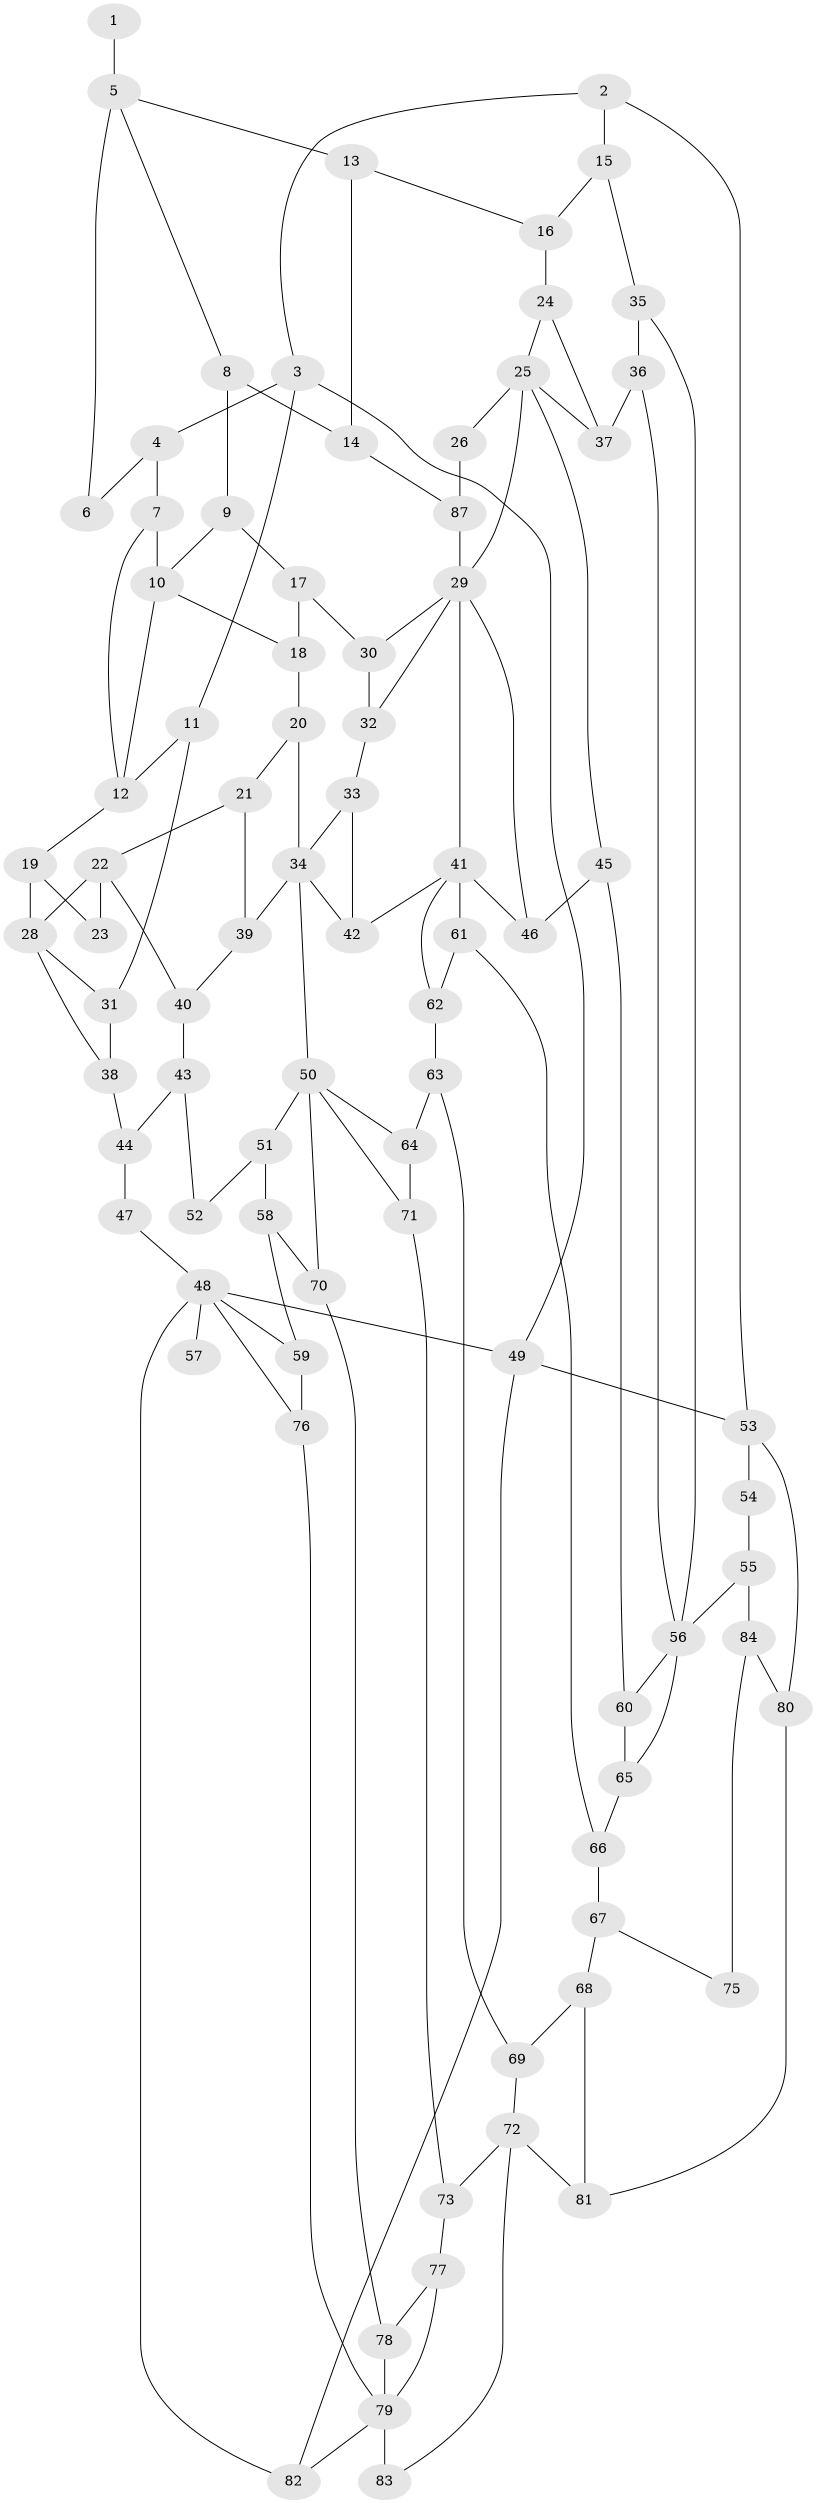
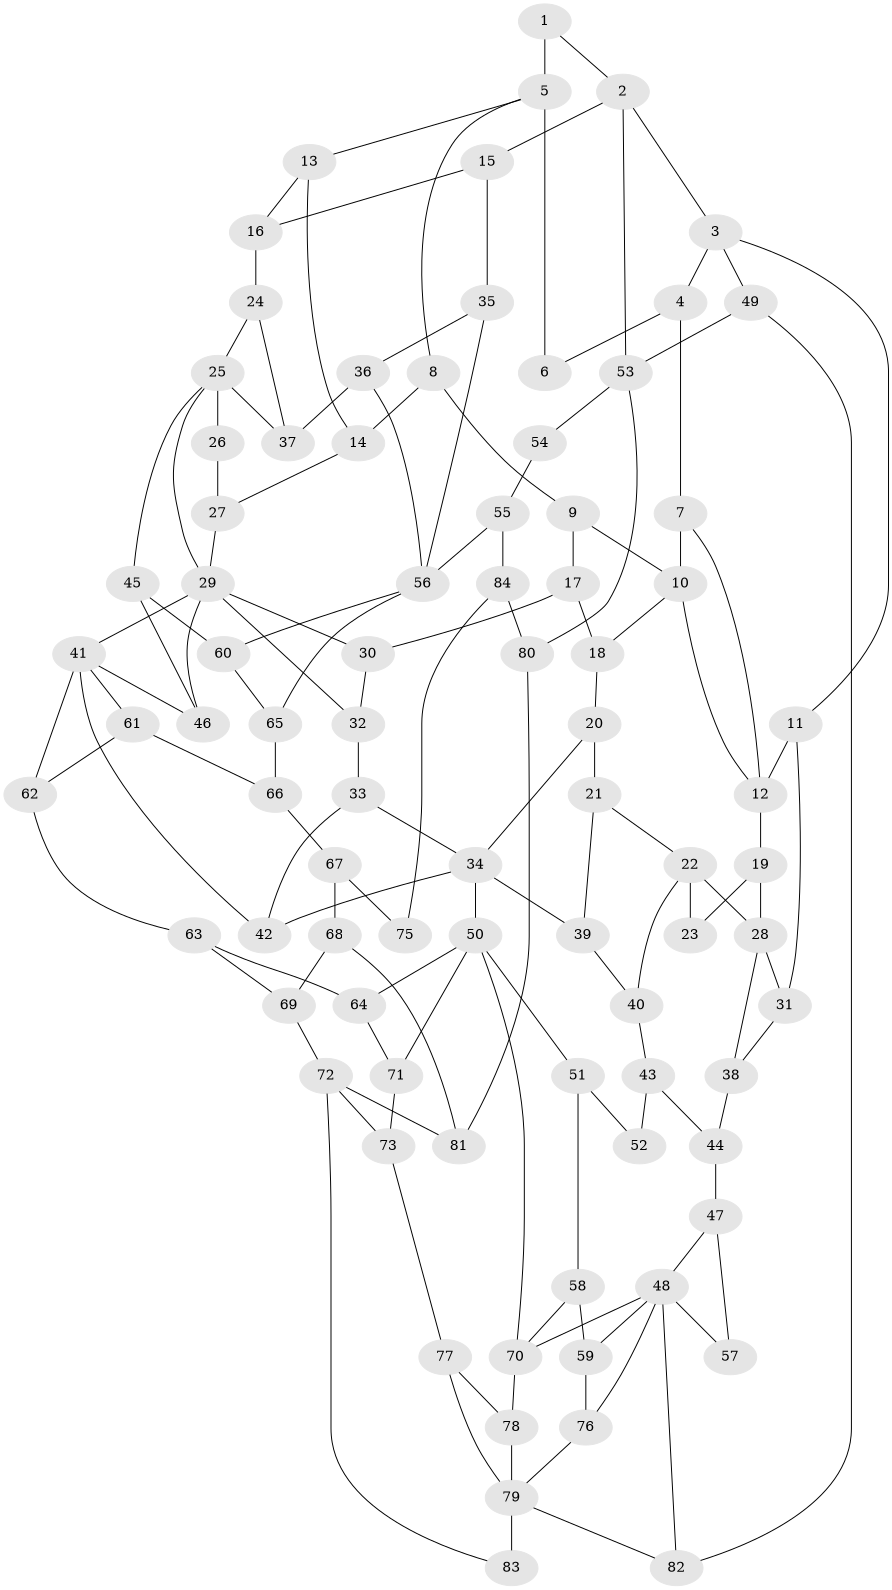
  graph {
    node [color=gray90 style=filled]
    edge [weight=1.0]
    1
    2
    5
    3
    15
    53
    6
    8
    13
    4
    11
    49
    16
    35
    54
    80
    7
    12
    31
    82
    10
    9
    14
    18
    19
    17
-   27 [label=87]
+   27
    30
    20
    38
    23
    28
    24
    29
    36
    56
    25
    37
    32
    21
    34
    22
    39
    42
    50
    40
    43
    26
    45
    41
    46
    60
    44
    33
    61
    62
    51
    64
    70
    71
    65
    47
    52
    66
    63
    48
    57
    59
    76
    79
    58
    78
    73
    55
    81
    n76 [label=84]
    75
    67
    69
    72
    68
    83
    77
+   1 -- 2
    1 -- 5 [weight=2.0]
    2 -- 3
    2 -- 15
    2 -- 53
    5 -- 6 [weight=2.0]
    5 -- 8
    5 -- 13
    3 -- 4
    3 -- 11
    3 -- 49
    15 -- 16
    15 -- 35
    53 -- 54
    53 -- 80
    8 -- 9
    8 -- 14
    13 -- 16
    13 -- 14
    4 -- 6
    4 -- 7 [weight=2.0]
    11 -- 12 [weight=2.0]
    11 -- 31
    49 -- 53
    49 -- 82
    16 -- 24
    35 -- 36
    35 -- 56
    54 -- 55 [weight=2.0]
    80 -- 81
    7 -- 12
    7 -- 10 [weight=2.0]
    12 -- 19 [weight=2.0]
    31 -- 38
    10 -- 12
    10 -- 18
    9 -- 10
    9 -- 17
    14 -- 27
    18 -- 20
    19 -- 23
    19 -- 28 [weight=2.0]
    17 -- 18
    17 -- 30
    27 -- 29
    30 -- 32
    20 -- 21
    20 -- 34
    38 -- 44
    28 -- 31
    28 -- 38
    24 -- 25
    24 -- 37
    29 -- 30
    29 -- 32
    29 -- 41
    29 -- 46
    36 -- 56
    36 -- 37
    56 -- 60
    56 -- 65
    25 -- 29
    25 -- 37
    25 -- 26 [weight=2.0]
    25 -- 45
    32 -- 33
    21 -- 22
    21 -- 39
    34 -- 39
    34 -- 42
    34 -- 50 [weight=2.0]
    22 -- 23 [weight=2.0]
    22 -- 28 [weight=2.0]
    22 -- 40
    39 -- 40
    50 -- 51
    50 -- 64
    50 -- 70
    50 -- 71
    40 -- 43
    43 -- 44
    43 -- 52
    26 -- 27
    45 -- 46
    45 -- 60
    41 -- 42
    41 -- 46
    41 -- 61
    41 -- 62
    60 -- 65
    44 -- 47
    33 -- 34
    33 -- 42
    61 -- 62
    61 -- 66
    62 -- 63
    51 -- 52
    51 -- 58
    64 -- 71
    70 -- 78
    71 -- 73
    65 -- 66
    47 -- 48
+   47 -- 57
    66 -- 67
    63 -- 64
    63 -- 69
-   48 -- 49
+   48 -- 70
    48 -- 82
    48 -- 57
    48 -- 59
    48 -- 76
    59 -- 76
    76 -- 79
    79 -- 82
    79 -- 83 [weight=2.0]
    58 -- 70
    58 -- 59
    78 -- 79
    73 -- 77
    55 -- 56 [weight=2.0]
    55 -- n76 [weight=2.0]
    n76 -- 80
    n76 -- 75 [weight=2.0]
    67 -- 75
    67 -- 68
    69 -- 72
    72 -- 73
    72 -- 81
    72 -- 83
    68 -- 81
    68 -- 69
    77 -- 79
    77 -- 78
  }
